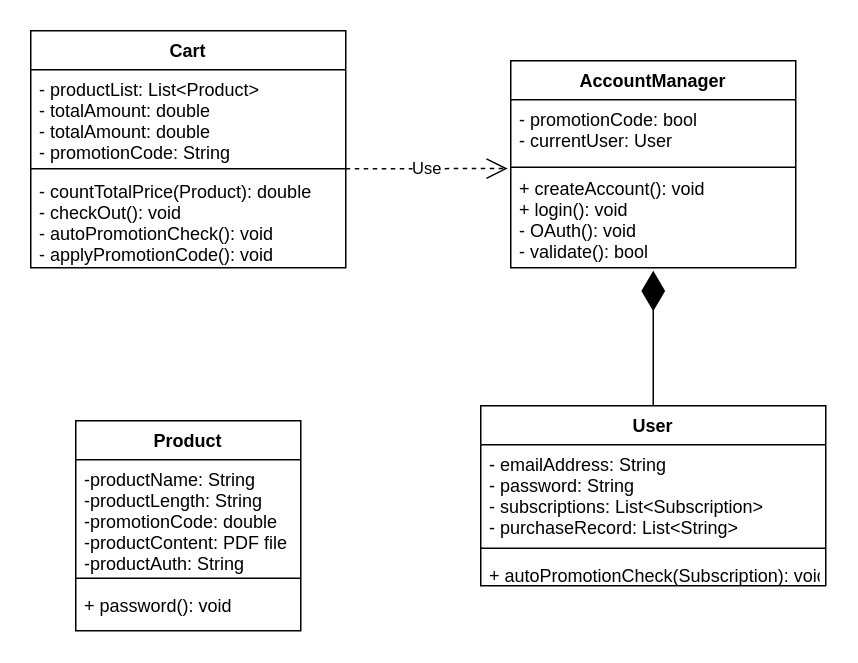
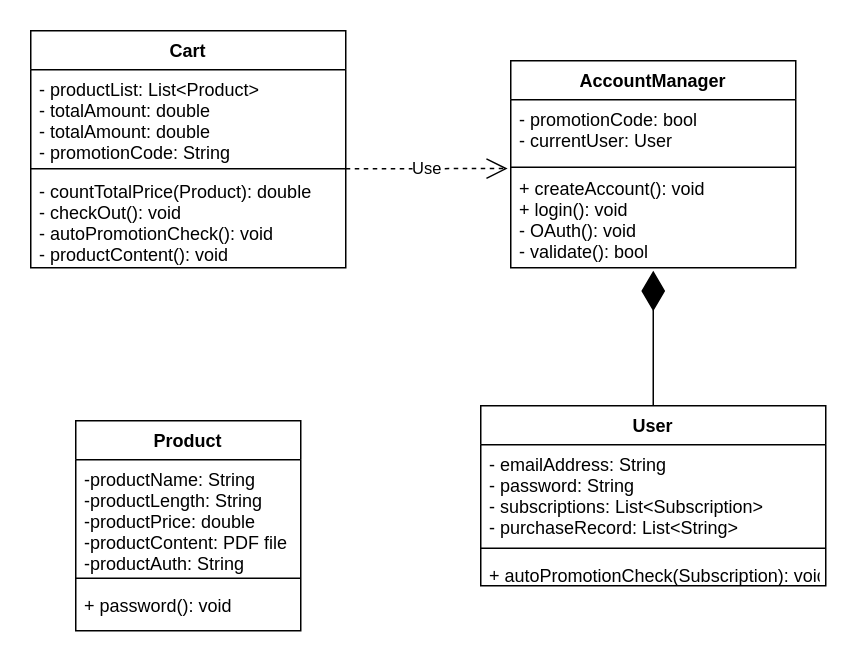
  <mxCell id="0" />
  <mxCell id="1" parent="0" />
  <mxCell id="2" value="Cart" style="swimlane;fontStyle=1;align=center;verticalAlign=top;childLayout=stackLayout;horizontal=1;startSize=26;horizontalStack=0;resizeParent=1;resizeParentMax=0;resizeLast=0;collapsible=1;marginBottom=0;fillColor=none;" parent="1" vertex="1"><mxGeometry x="20" y="20" width="210" height="158" as="geometry" /></mxCell>
  <mxCell id="3" value="- productList: List&lt;Product&gt;&#10;- totalAmount: double&#10;- totalAmount: double&#10;- promotionCode: String" style="text;strokeColor=none;fillColor=none;align=left;verticalAlign=top;spacingLeft=4;spacingRight=4;overflow=hidden;rotatable=0;points=[[0,0.5],[1,0.5]];portConstraint=eastwest;" parent="2" vertex="1"><mxGeometry y="26" width="210" height="64" as="geometry" /></mxCell>
  <mxCell id="4" value="" style="line;strokeWidth=1;fillColor=none;align=left;verticalAlign=middle;spacingTop=-1;spacingLeft=3;spacingRight=3;rotatable=0;labelPosition=right;points=[];portConstraint=eastwest;strokeColor=inherit;" parent="2" vertex="1"><mxGeometry y="90" width="210" height="4" as="geometry" /></mxCell>
- <mxCell id="5" value="- countTotalPrice(Product): double&#10;- checkOut(): void&#10;- autoPromotionCheck(): void&#10;- applyPromotionCode(): void" style="text;strokeColor=none;fillColor=none;align=left;verticalAlign=top;spacingLeft=4;spacingRight=4;overflow=hidden;rotatable=0;points=[[0,0.5],[1,0.5]];portConstraint=eastwest;" parent="2" vertex="1"><mxGeometry y="94" width="210" height="64" as="geometry" /></mxCell>
+ <mxCell id="5" value="- countTotalPrice(Product): double&#10;- checkOut(): void&#10;- autoPromotionCheck(): void&#10;- productContent(): void" style="text;strokeColor=none;fillColor=none;align=left;verticalAlign=top;spacingLeft=4;spacingRight=4;overflow=hidden;rotatable=0;points=[[0,0.5],[1,0.5]];portConstraint=eastwest;" parent="2" vertex="1"><mxGeometry y="94" width="210" height="64" as="geometry" /></mxCell>
  <mxCell id="6" value="AccountManager" style="swimlane;fontStyle=1;align=center;verticalAlign=top;childLayout=stackLayout;horizontal=1;startSize=26;horizontalStack=0;resizeParent=1;resizeParentMax=0;resizeLast=0;collapsible=1;marginBottom=0;fillColor=none;" parent="1" vertex="1"><mxGeometry x="340" y="40" width="190" height="138" as="geometry" /></mxCell>
  <mxCell id="7" value="- promotionCode: bool&#10;- currentUser: User" style="text;strokeColor=none;fillColor=none;align=left;verticalAlign=top;spacingLeft=4;spacingRight=4;overflow=hidden;rotatable=0;points=[[0,0.5],[1,0.5]];portConstraint=eastwest;" parent="6" vertex="1"><mxGeometry y="26" width="190" height="44" as="geometry" /></mxCell>
  <mxCell id="8" value="" style="line;strokeWidth=1;fillColor=none;align=left;verticalAlign=middle;spacingTop=-1;spacingLeft=3;spacingRight=3;rotatable=0;labelPosition=right;points=[];portConstraint=eastwest;strokeColor=inherit;" parent="6" vertex="1"><mxGeometry y="70" width="190" height="2" as="geometry" /></mxCell>
  <mxCell id="9" value="+ createAccount(): void&#10;+ login(): void&#10;- OAuth(): void&#10;- validate(): bool&#10;" style="text;strokeColor=none;fillColor=none;align=left;verticalAlign=top;spacingLeft=4;spacingRight=4;overflow=hidden;rotatable=0;points=[[0,0.5],[1,0.5]];portConstraint=eastwest;" parent="6" vertex="1"><mxGeometry y="72" width="190" height="66" as="geometry" /></mxCell>
  <mxCell id="10" value="Product" style="swimlane;fontStyle=1;align=center;verticalAlign=top;childLayout=stackLayout;horizontal=1;startSize=26;horizontalStack=0;resizeParent=1;resizeParentMax=0;resizeLast=0;collapsible=1;marginBottom=0;fillColor=none;" parent="1" vertex="1"><mxGeometry x="50" y="280" width="150" height="140" as="geometry" /></mxCell>
- <mxCell id="11" value="-productName: String&#10;-productLength: String&#10;-promotionCode: double&#10;-productContent: PDF file&#10;-productAuth: String" style="text;strokeColor=none;fillColor=none;align=left;verticalAlign=top;spacingLeft=4;spacingRight=4;overflow=hidden;rotatable=0;points=[[0,0.5],[1,0.5]];portConstraint=eastwest;" parent="10" vertex="1"><mxGeometry y="26" width="150" height="74" as="geometry" /></mxCell>
+ <mxCell id="11" value="-productName: String&#10;-productLength: String&#10;-productPrice: double&#10;-productContent: PDF file&#10;-productAuth: String" style="text;strokeColor=none;fillColor=none;align=left;verticalAlign=top;spacingLeft=4;spacingRight=4;overflow=hidden;rotatable=0;points=[[0,0.5],[1,0.5]];portConstraint=eastwest;" parent="10" vertex="1"><mxGeometry y="26" width="150" height="74" as="geometry" /></mxCell>
  <mxCell id="12" value="" style="line;strokeWidth=1;fillColor=none;align=left;verticalAlign=middle;spacingTop=-1;spacingLeft=3;spacingRight=3;rotatable=0;labelPosition=right;points=[];portConstraint=eastwest;strokeColor=inherit;" parent="10" vertex="1"><mxGeometry y="100" width="150" height="10" as="geometry" /></mxCell>
  <mxCell id="13" value="+ password(): void" style="text;strokeColor=none;fillColor=none;align=left;verticalAlign=top;spacingLeft=4;spacingRight=4;overflow=hidden;rotatable=0;points=[[0,0.5],[1,0.5]];portConstraint=eastwest;" parent="10" vertex="1"><mxGeometry y="110" width="150" height="30" as="geometry" /></mxCell>
  <mxCell id="14" value="User" style="swimlane;fontStyle=1;align=center;verticalAlign=top;childLayout=stackLayout;horizontal=1;startSize=26;horizontalStack=0;resizeParent=1;resizeParentMax=0;resizeLast=0;collapsible=1;marginBottom=0;fillColor=none;" parent="1" vertex="1"><mxGeometry x="320" y="270" width="230" height="120" as="geometry" /></mxCell>
  <mxCell id="15" value="- emailAddress: String&#10;- password: String&#10;- subscriptions: List&lt;Subscription&gt; &#10;- purchaseRecord: List&lt;String&gt;" style="text;strokeColor=none;fillColor=none;align=left;verticalAlign=top;spacingLeft=4;spacingRight=4;overflow=hidden;rotatable=0;points=[[0,0.5],[1,0.5]];portConstraint=eastwest;" parent="14" vertex="1"><mxGeometry y="26" width="230" height="64" as="geometry" /></mxCell>
  <mxCell id="16" value="" style="line;strokeWidth=1;fillColor=none;align=left;verticalAlign=middle;spacingTop=-1;spacingLeft=3;spacingRight=3;rotatable=0;labelPosition=right;points=[];portConstraint=eastwest;strokeColor=inherit;" parent="14" vertex="1"><mxGeometry y="90" width="230" height="10" as="geometry" /></mxCell>
  <mxCell id="17" value="+ autoPromotionCheck(Subscription): void" style="text;strokeColor=none;fillColor=none;align=left;verticalAlign=top;spacingLeft=4;spacingRight=4;overflow=hidden;rotatable=0;points=[[0,0.5],[1,0.5]];portConstraint=eastwest;" parent="14" vertex="1"><mxGeometry y="100" width="230" height="20" as="geometry" /></mxCell>
  <mxCell id="18" value="" style="endArrow=diamondThin;endFill=1;endSize=24;html=1;rounded=0;exitX=0.5;exitY=0;exitDx=0;exitDy=0;" parent="1" source="14" edge="1"><mxGeometry width="160" relative="1" as="geometry"><mxPoint x="300" y="220" as="sourcePoint" /><mxPoint x="435" y="180" as="targetPoint" /></mxGeometry></mxCell>
  <mxCell id="19" value="Use" style="endArrow=open;endSize=12;dashed=1;html=1;rounded=0;entryX=-0.011;entryY=-0.002;entryDx=0;entryDy=0;entryPerimeter=0;" parent="1" target="9" edge="1"><mxGeometry width="160" relative="1" as="geometry"><mxPoint x="230" y="112" as="sourcePoint" /><mxPoint x="400" y="120" as="targetPoint" /></mxGeometry></mxCell>
